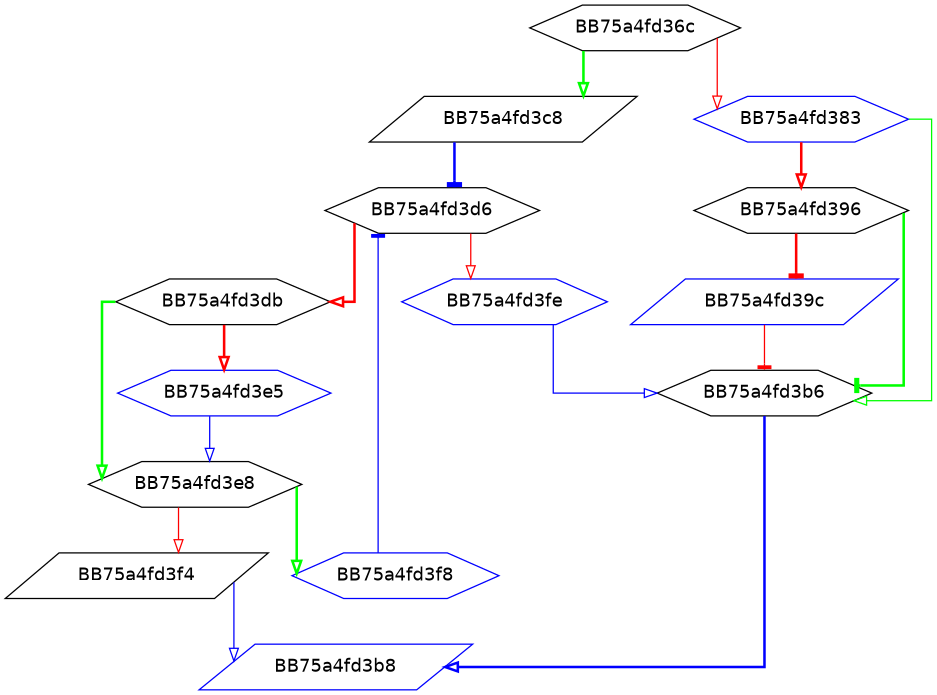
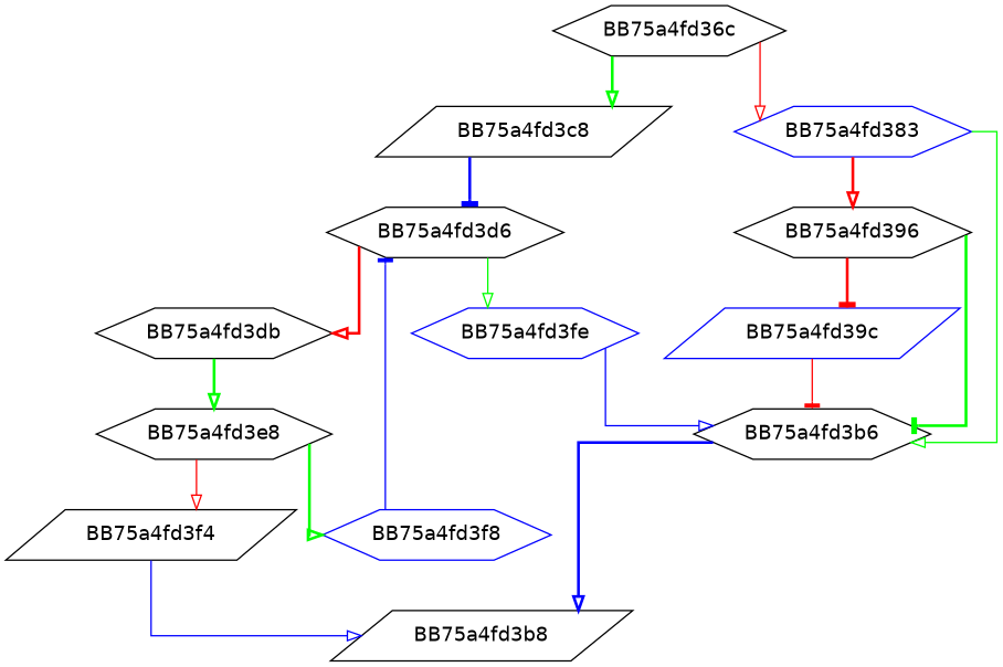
  digraph {
    fontname="DejaVu Sans"
    splines=ortho
    node [color=black fontname="DejaVu Sans" shape=hexagon]
    edge [arrowhead=onormal color=red fontname="DejaVu Sans" style=bold]
    BB75a4fd3c8 [shape=parallelogram]
    BB75a4fd36c
    BB75a4fd383 [color=blue]
    BB75a4fd3d6
    BB75a4fd3b6
    BB75a4fd396
    BB75a4fd3fe [color=blue]
    BB75a4fd3db
-   BB75a4fd3b8 [color=blue shape=parallelogram]
+   BB75a4fd3b8 [shape=parallelogram]
    BB75a4fd39c [color=blue shape=parallelogram]
    BB75a4fd3e8
-   BB75a4fd3e5 [color=blue]
    BB75a4fd3f8 [color=blue]
    BB75a4fd3f4 [shape=parallelogram]
    BB75a4fd3c8 -> BB75a4fd3d6 [arrowhead=tee color=blue]
    BB75a4fd36c -> BB75a4fd3c8 [color=green]
    BB75a4fd36c -> BB75a4fd383 [style=solid]
    BB75a4fd383 -> BB75a4fd3b6 [color=green style=solid]
    BB75a4fd383 -> BB75a4fd396
-   BB75a4fd3d6 -> BB75a4fd3fe [style=solid]
+   BB75a4fd3d6 -> BB75a4fd3fe [color=green style=solid]
    BB75a4fd3d6 -> BB75a4fd3db
    BB75a4fd3b6 -> BB75a4fd3b8 [color=blue]
    BB75a4fd396 -> BB75a4fd3b6 [arrowhead=tee color=green]
    BB75a4fd396 -> BB75a4fd39c [arrowhead=tee]
    BB75a4fd3fe -> BB75a4fd3b6 [color=blue style=solid]
    BB75a4fd3db -> BB75a4fd3e8 [color=green]
-   BB75a4fd3db -> BB75a4fd3e5
    BB75a4fd39c -> BB75a4fd3b6 [arrowhead=tee style=solid]
    BB75a4fd3e8 -> BB75a4fd3f8 [color=green]
    BB75a4fd3e8 -> BB75a4fd3f4 [style=solid]
-   BB75a4fd3e5 -> BB75a4fd3e8 [color=blue style=solid]
    BB75a4fd3f8 -> BB75a4fd3d6 [arrowhead=tee color=blue style=solid]
    BB75a4fd3f4 -> BB75a4fd3b8 [color=blue style=solid]
  }
